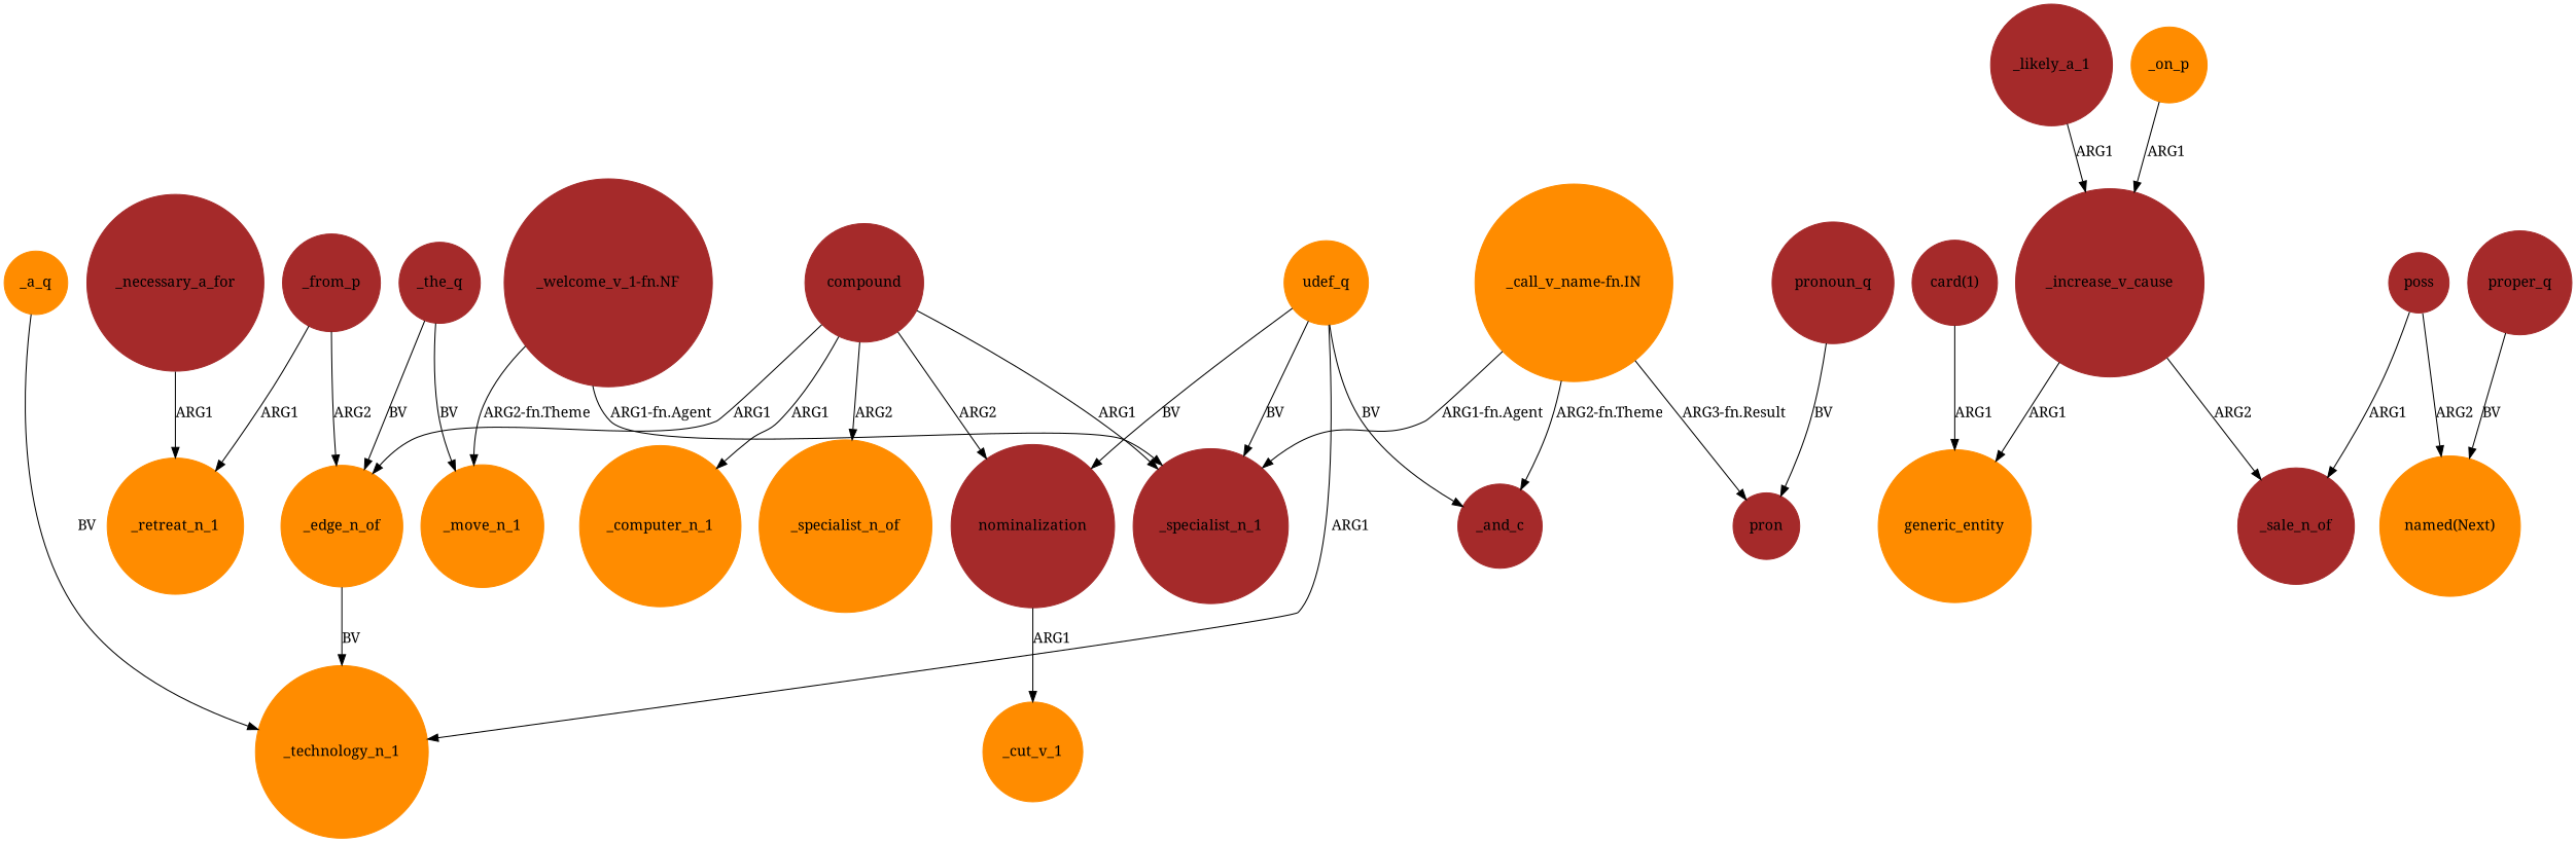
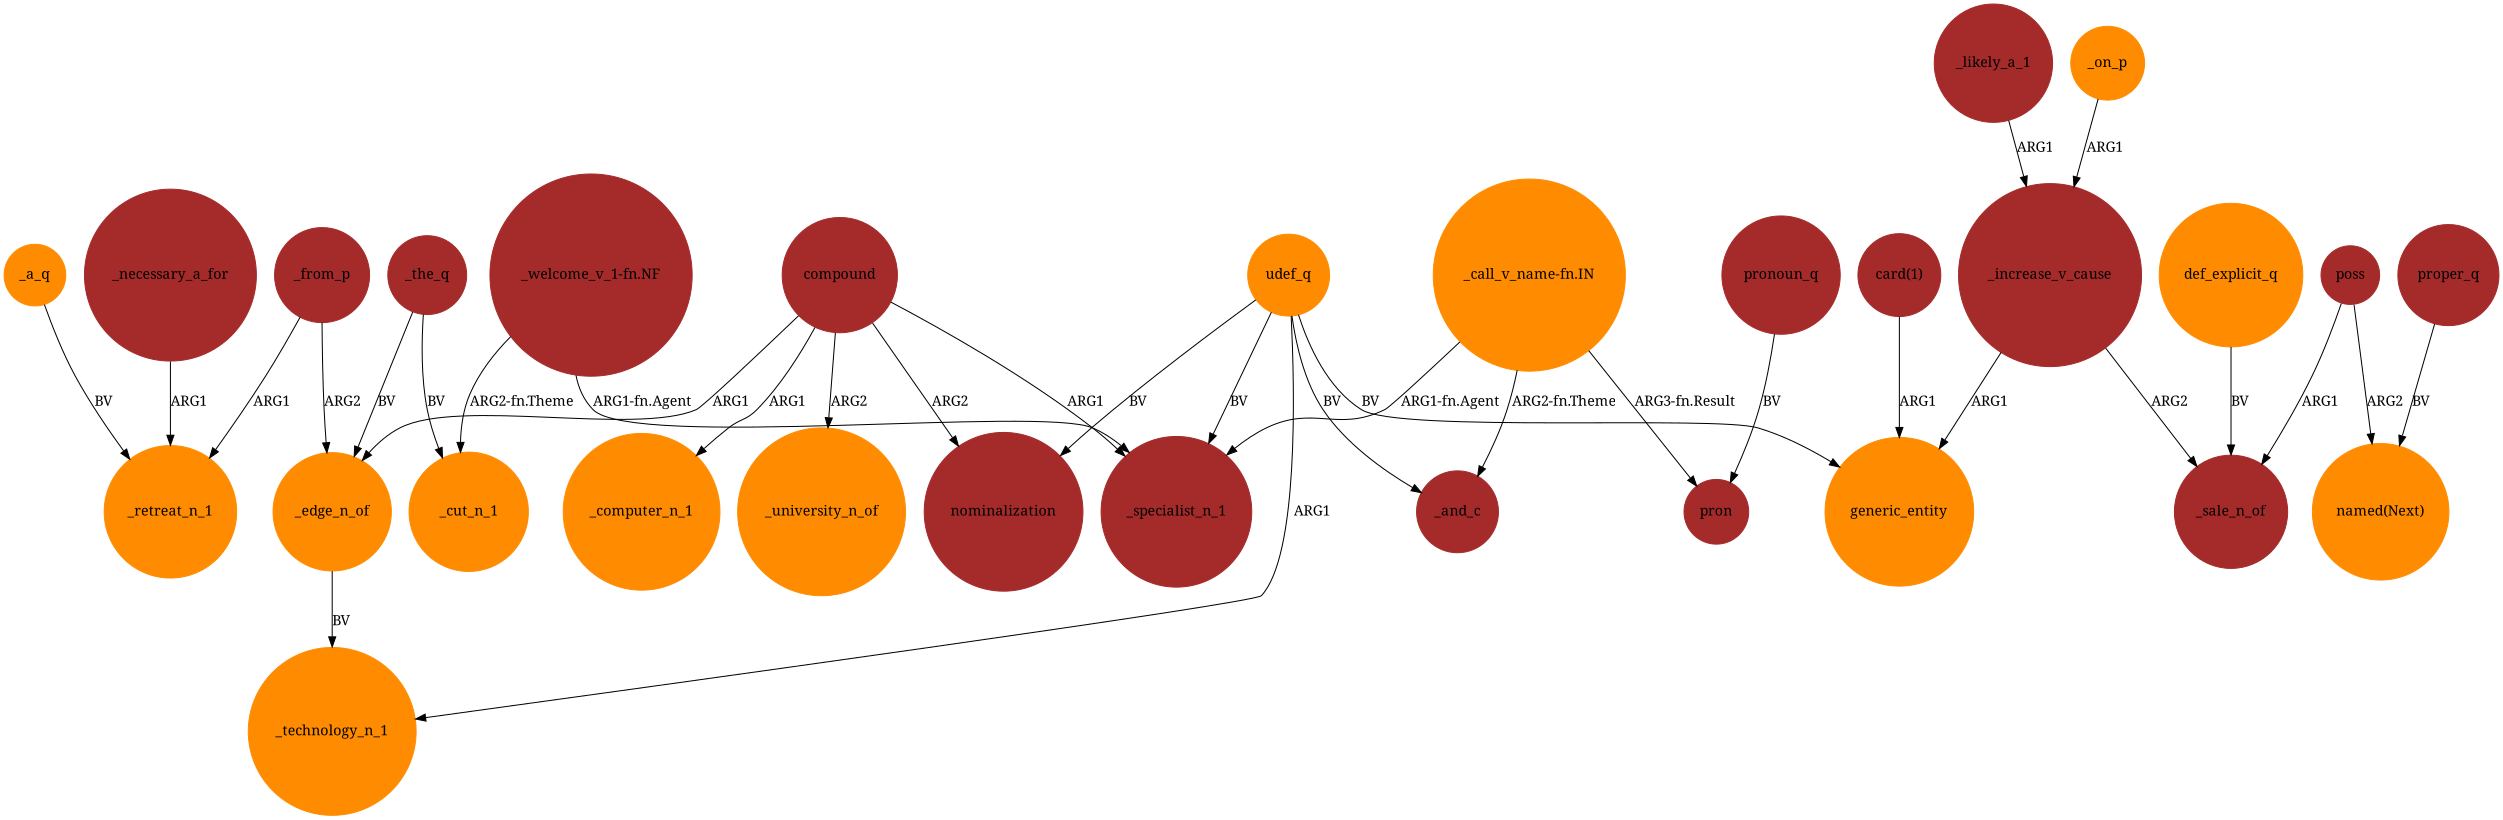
  digraph {
    fontname="Noto Serif"
    node [color=brown fontname="Noto Serif" shape=circle style=filled]
    edge [fontname="Noto Serif"]
    udef_q [color=darkorange]
    _specialist_n_1
    generic_entity [color=darkorange]
    _and_c
    nominalization
    _technology_n_1 [color=darkorange]
-   _cut_v_1 [color=darkorange]
    _computer_n_1 [color=darkorange]
-   _university_n_of [color=darkorange label=_specialist_n_of]
+   _university_n_of [color=darkorange]
    "_welcome_v_1-fn.NF"
-   _move_n_1 [color=darkorange]
+   _move_n_1 [color=darkorange label=_cut_n_1]
    compound
    _edge_n_of [color=darkorange]
    _the_q
    "_call_v_name-fn.IN" [color=darkorange]
    pron
    _from_p
    _retreat_n_1 [color=darkorange]
+   def_explicit_q [color=darkorange]
    _sale_n_of
    pronoun_q
    _likely_a_1
    _increase_v_cause
    _on_p [color=darkorange]
    poss
    "named(Next)" [color=darkorange]
    proper_q
    "card(1)"
    _necessary_a_for
    _a_q [color=darkorange]
    udef_q -> _specialist_n_1 [label=BV]
+   udef_q -> generic_entity [label=BV]
    udef_q -> _and_c [label=BV]
    udef_q -> nominalization [label=BV]
    udef_q -> _technology_n_1 [label=ARG1]
-   nominalization -> _cut_v_1 [label=ARG1]
    "_welcome_v_1-fn.NF" -> _specialist_n_1 [label="ARG1-fn.Agent"]
    "_welcome_v_1-fn.NF" -> _move_n_1 [label="ARG2-fn.Theme"]
    compound -> _specialist_n_1 [label=ARG1]
    compound -> nominalization [label=ARG2]
    compound -> _computer_n_1 [label=ARG1]
    compound -> _university_n_of [label=ARG2]
    compound -> _edge_n_of [label=ARG1]
    _edge_n_of -> _technology_n_1 [label=BV]
    _the_q -> _move_n_1 [label=BV]
    _the_q -> _edge_n_of [label=BV]
    "_call_v_name-fn.IN" -> _specialist_n_1 [label="ARG1-fn.Agent"]
    "_call_v_name-fn.IN" -> _and_c [label="ARG2-fn.Theme"]
    "_call_v_name-fn.IN" -> pron [label="ARG3-fn.Result"]
    _from_p -> _edge_n_of [label=ARG2]
    _from_p -> _retreat_n_1 [label=ARG1]
+   def_explicit_q -> _sale_n_of [label=BV]
    pronoun_q -> pron [label=BV]
    _likely_a_1 -> _increase_v_cause [label=ARG1]
    _increase_v_cause -> generic_entity [label=ARG1]
    _increase_v_cause -> _sale_n_of [label=ARG2]
    _on_p -> _increase_v_cause [label=ARG1]
    poss -> _sale_n_of [label=ARG1]
    poss -> "named(Next)" [label=ARG2]
    proper_q -> "named(Next)" [label=BV]
    "card(1)" -> generic_entity [label=ARG1]
    _necessary_a_for -> _retreat_n_1 [label=ARG1]
-   _a_q -> _technology_n_1 [label=BV]
+   _a_q -> _retreat_n_1 [label=BV]
  }
